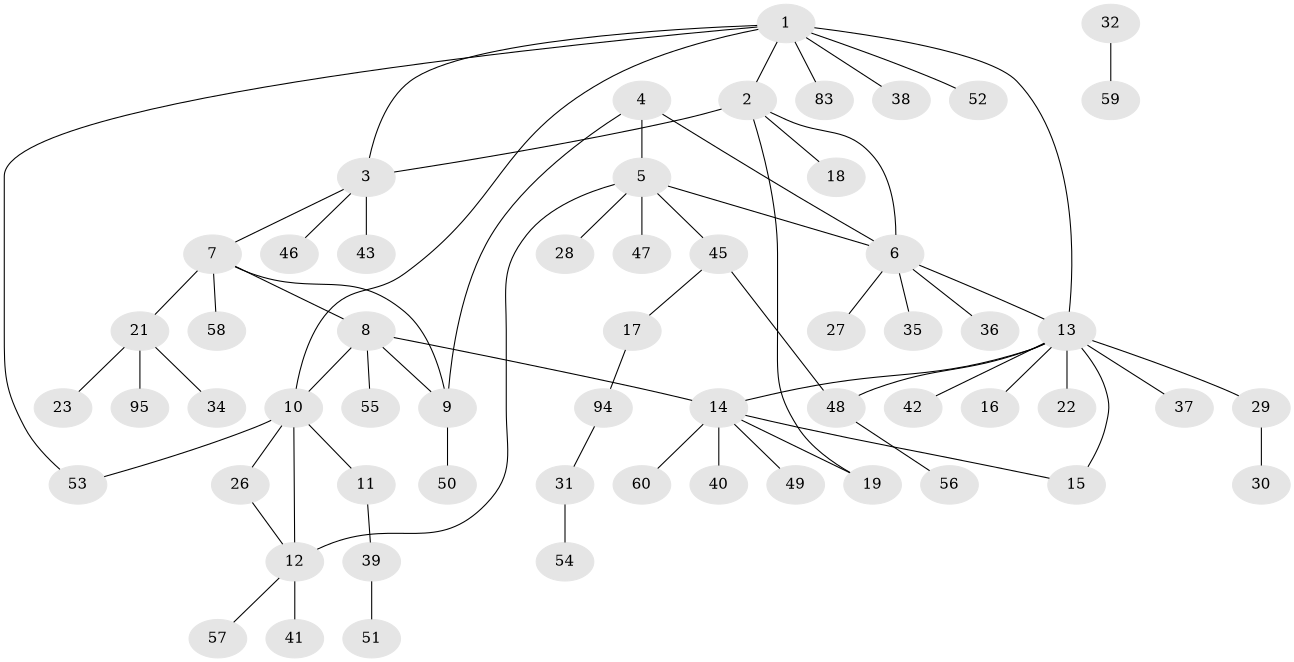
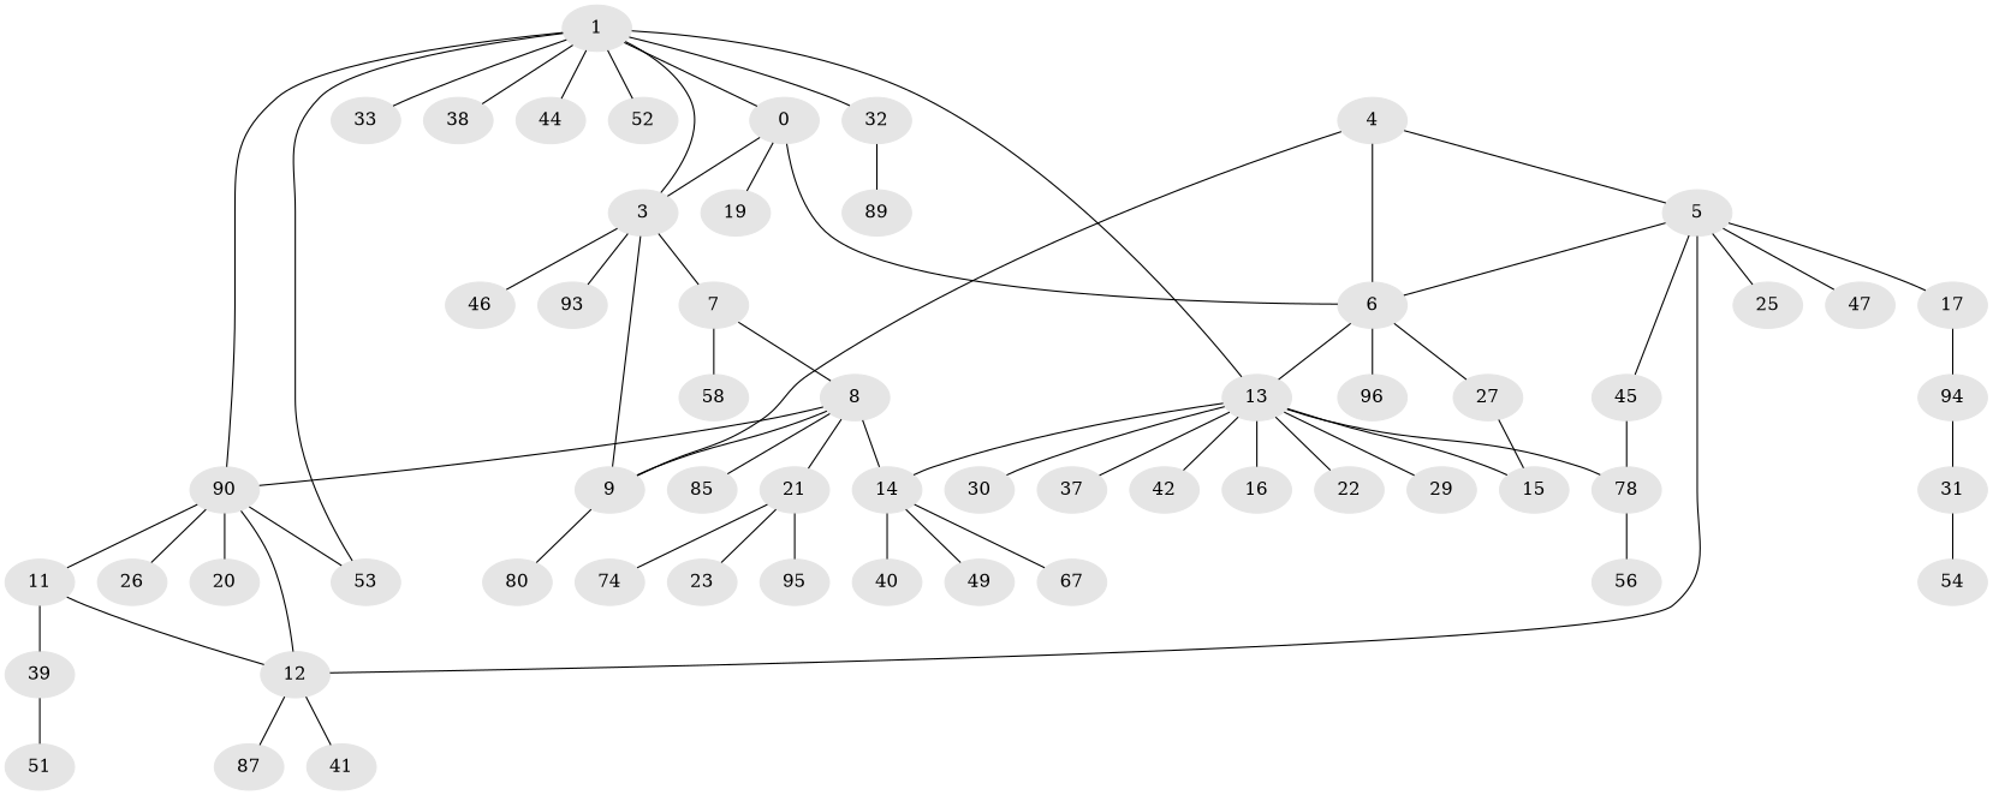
  graph {
    node [color=gray90 style=filled]
    1
-   2
+   2 [label=0]
    3
-   10
+   10 [label=90]
    13
    32
-   33 [label=83]
+   33
    38
+   44
    52
    53
    6
-   18
    19
    7
-   43
+   43 [label=93]
    46
    12
    11
+   20
    26
    14
    15
    16
    22
    29
    30
    37
    42
-   48
-   59
+   48 [label=78]
+   59 [label=89]
    27
-   35
-   36
+   36 [label=96]
    9
    8
    58
    4
    5
    17
-   28
+   28 [label=25]
    45
    47
-   50
+   50 [label=80]
    41
-   57
+   57 [label=87]
    n47 [label=94]
    21
-   55
+   55 [label=85]
    40
    49
-   60
+   60 [label=67]
    23
    n54 [label=95]
-   34
+   34 [label=74]
    39
    51
    56
    31
    54
    1 -- 2
    1 -- 3
    1 -- 10
    1 -- 13
+   1 -- 32
    1 -- 33
    1 -- 38
+   1 -- 44
    1 -- 52
    1 -- 53
    2 -- 3
    2 -- 6
-   2 -- 18
    2 -- 19
    3 -- 7
    3 -- 43
    3 -- 46
    10 -- 53
    10 -- 12
    10 -- 11
+   10 -- 20
    10 -- 26
    13 -- 14
    13 -- 15
    13 -- 16
    13 -- 22
    13 -- 29
-   29 -- 30
+   13 -- 30
    13 -- 37
    13 -- 42
    13 -- 48
    32 -- 59
    6 -- 13
    6 -- 27
-   6 -- 35
    6 -- 36
-   7 -- 9
+   3 -- 9
    7 -- 8
    7 -- 58
    12 -- 41
    12 -- 57
-   26 -- 12
+   11 -- 12
    11 -- 39
-   14 -- 19
-   14 -- 15
+   27 -- 15
    14 -- 40
    14 -- 49
    14 -- 60
    48 -- 56
    9 -- 50
    8 -- 10
    8 -- 14
    8 -- 9
-   7 -- 21
+   8 -- 21
    8 -- 55
    4 -- 6
    4 -- 9
    4 -- 5
    5 -- 6
    5 -- 12
-   45 -- 17
+   5 -- 17
    5 -- 28
    5 -- 45
    5 -- 47
    17 -- n47
    45 -- 48
    n47 -- 31
    21 -- 23
    21 -- n54
    21 -- 34
    39 -- 51
    31 -- 54
  }
